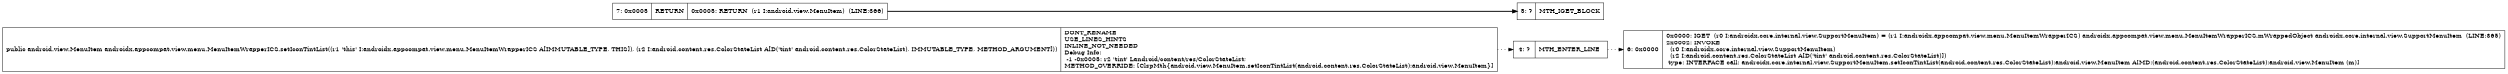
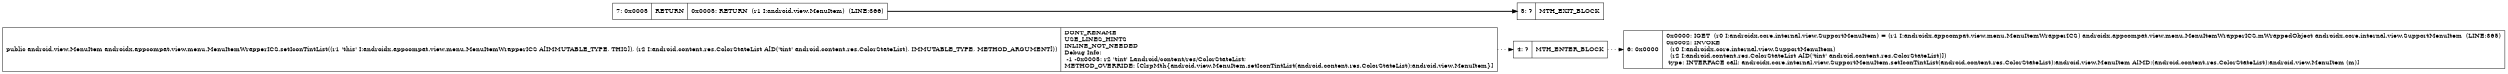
  digraph {
    rankdir=LR
    node [shape=record]
    edge [style=dotted]
-   n1 [label="{4\:\ ?|MTH_ENTER_LINE\l}"]
-   n2 [label="{6\:\ 0x0000|0x0000: IGET  (r0 I:androidx.core.internal.view.SupportMenuItem) = (r1 I:androidx.appcompat.view.menu.MenuItemWrapperICS) androidx.appcompat.view.menu.MenuItemWrapperICS.mWrappedObject androidx.core.internal.view.SupportMenuItem  (LINE:365)\l2x0002: INVOKE  \l  (r0 I:androidx.core.internal.view.SupportMenuItem)\l  (r2 I:android.content.res.ColorStateList A[D('tint' android.content.res.ColorStateList)])\l type: INTERFACE call: androidx.core.internal.view.SupportMenuItem.setIconTintList(android.content.res.ColorStateList):android.view.MenuItem A[MD:(android.content.res.ColorStateList):android.view.MenuItem (m)]\l}"]
+   n1 [label="{4\:\ ?|MTH_ENTER_BLOCK\l}"]
+   n2 [label="{6\:\ 0x0000|0x0000: IGET  (r0 I:androidx.core.internal.view.SupportMenuItem) = (r1 I:androidx.appcompat.view.menu.MenuItemWrapperICS) androidx.appcompat.view.menu.MenuItemWrapperICS.mWrappedObject androidx.core.internal.view.SupportMenuItem  (LINE:365)\l0x0002: INVOKE  \l  (r0 I:androidx.core.internal.view.SupportMenuItem)\l  (r2 I:android.content.res.ColorStateList A[D('tint' android.content.res.ColorStateList)])\l type: INTERFACE call: androidx.core.internal.view.SupportMenuItem.setIconTintList(android.content.res.ColorStateList):android.view.MenuItem A[MD:(android.content.res.ColorStateList):android.view.MenuItem (m)]\l}"]
    n3 [label="{7\:\ 0x0005|RETURN\l|0x0005: RETURN  (r1 I:android.view.MenuItem)  (LINE:366)\l}"]
-   n4 [label="{5\:\ ?|MTH_IGET_BLOCK\l}"]
+   n4 [label="{5\:\ ?|MTH_EXIT_BLOCK\l}"]
    n5 [label="{public android.view.MenuItem androidx.appcompat.view.menu.MenuItemWrapperICS.setIconTintList((r1 'this' I:androidx.appcompat.view.menu.MenuItemWrapperICS A[IMMUTABLE_TYPE, THIS]), (r2 I:android.content.res.ColorStateList A[D('tint' android.content.res.ColorStateList), IMMUTABLE_TYPE, METHOD_ARGUMENT]))  | DONT_RENAME\lUSE_LINES_HINTS\lINLINE_NOT_NEEDED\lDebug Info:\l  \-1 \-0x0005: r2 'tint' Landroid\/content\/res\/ColorStateList;\lMETHOD_OVERRIDE: [ClspMth\{android.view.MenuItem.setIconTintList(android.content.res.ColorStateList):android.view.MenuItem\}]\l}"]
    n1 -> n2
    n3 -> n4 [style=bold]
    n5 -> n1
  }
